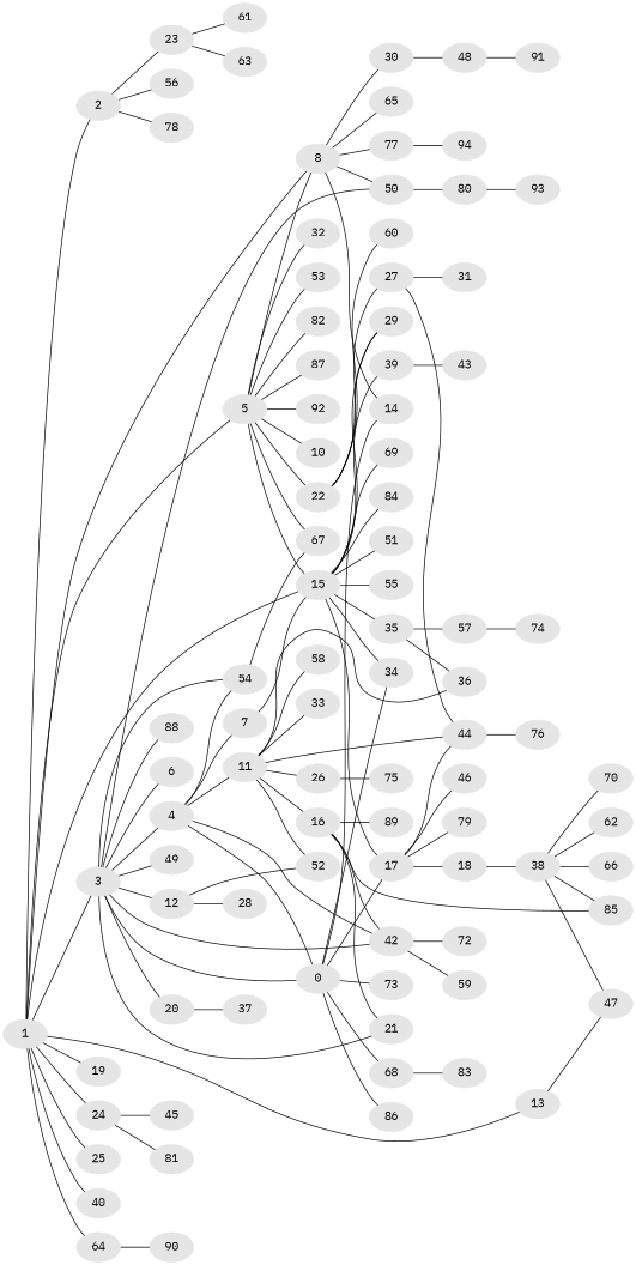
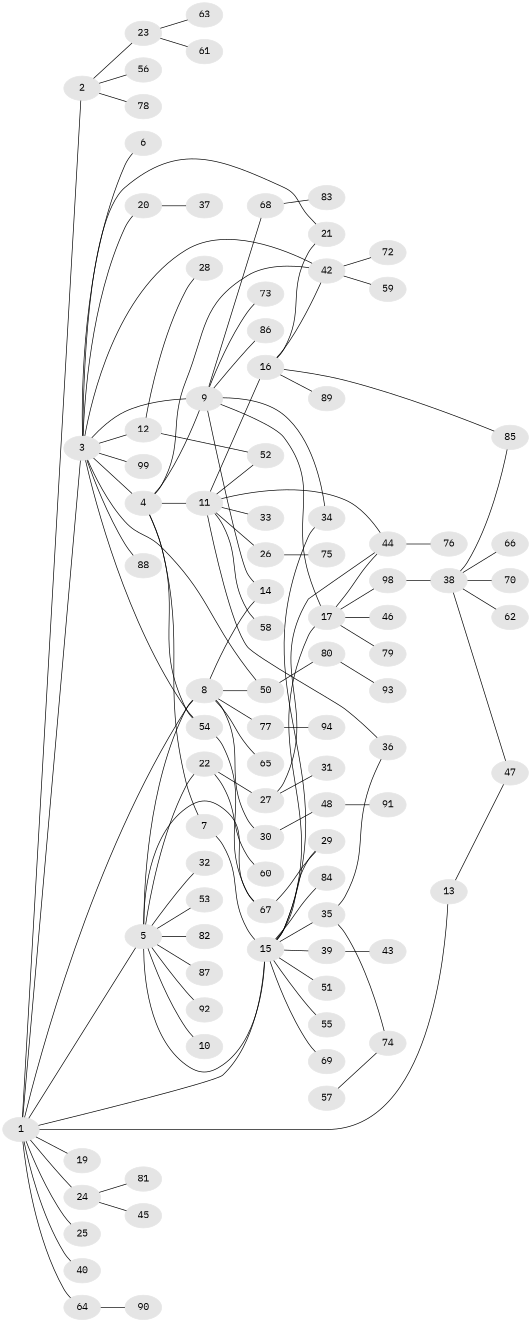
  graph {
    fontname="IBM Plex Mono"
    rankdir=LR
    node [color=gray90 fontname="IBM Plex Mono" style=filled]
    edge [fontname="IBM Plex Mono"]
    1
    2
    3
    5
    8
    13
    15
    19
    24
    25
    40
    64
    23
    56
    78
    4
    6
-   9 [label=0]
+   9
    12
    20
    21
    42
-   49
+   49 [label=99]
    50
    54
    88
    10
    22
    32
    53
    67
    82
    87
    92
    14
    30
    65
    77
    47
    17
    34
    29
    35
    39
    51
    55
    69
    84
    45
    81
    90
    61
    63
    7
    11
    68
    73
    86
    52
    28
    37
    59
    72
    80
    16
    26
    33
    36
    44
    58
    27
    60
    48
    94
-   18
+   18 [label=98]
    46
    79
    83
    85
    89
    75
    76
    57
    43
    38
    62
    66
    70
    31
    91
    74
    93
    1 -- 2
    1 -- 3
    1 -- 5
    1 -- 8
    1 -- 13
    1 -- 15
    1 -- 19
    1 -- 24
    1 -- 25
    1 -- 40
    1 -- 64
    2 -- 23
    2 -- 56
    2 -- 78
    3 -- 4
    3 -- 6
    3 -- 9
    3 -- 12
    3 -- 20
    3 -- 21
    3 -- 42
    3 -- 49
    3 -- 50
    3 -- 54
    3 -- 88
    5 -- 8
    5 -- 15
    5 -- 10
    5 -- 22
    5 -- 32
    5 -- 53
    5 -- 67
    5 -- 82
    5 -- 87
    5 -- 92
    8 -- 50
    8 -- 14
    8 -- 30
    8 -- 65
    8 -- 77
    13 -- 47
    15 -- 17
    15 -- 34
    15 -- 29
    15 -- 35
    15 -- 39
    15 -- 51
    15 -- 55
    15 -- 69
    15 -- 84
    24 -- 45
    24 -- 81
    64 -- 90
    23 -- 61
    23 -- 63
    4 -- 9
    4 -- 42
    4 -- 54
    4 -- 7
    4 -- 11
    9 -- 14
    9 -- 17
    9 -- 34
    9 -- 68
    9 -- 73
    9 -- 86
    12 -- 52
    12 -- 28
    20 -- 37
    42 -- 59
    42 -- 72
    50 -- 80
    54 -- 67
-   22 -- 29
+   67 -- 29
    22 -- 27
    22 -- 60
    30 -- 48
    77 -- 94
    17 -- 44
    17 -- 18
    17 -- 46
    17 -- 79
    35 -- 36
-   35 -- 57
+   35 -- 74
    39 -- 43
    7 -- 15
    11 -- 52
    11 -- 16
    11 -- 26
    11 -- 33
    11 -- 36
    11 -- 44
    11 -- 58
    68 -- 83
    80 -- 93
    16 -- 21
    16 -- 42
    16 -- 85
    16 -- 89
    26 -- 75
    44 -- 76
    27 -- 44
    27 -- 31
    48 -- 91
    18 -- 38
    57 -- 74
    38 -- 47
    38 -- 85
    38 -- 62
    38 -- 66
    38 -- 70
  }
